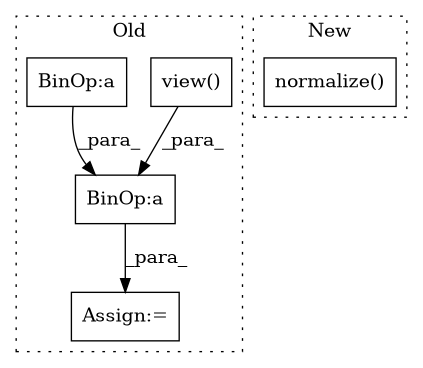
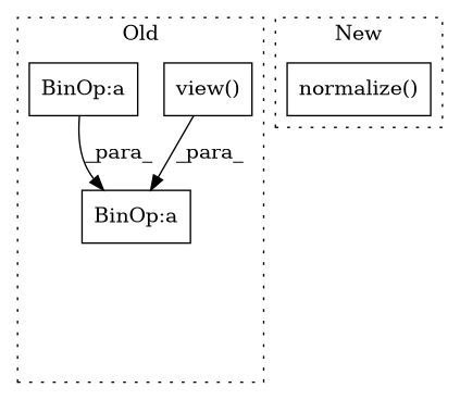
  digraph {
    node [a=75 l=3 shape=box]
    n1 [l="13,1" label="view()" s="4279,4294"]
-   n2 [a=68 label="Assign:=" s=4451]
    n3 [a=82 label="BinOp:a" s=4310]
    n4 [a=82 label="BinOp:a" s=4295]
    n5 [l="12,9" label="normalize()" s="4204,4251"]
    subgraph cluster_1 {
      label=Old
      style=dotted
      n1
-     n2
      n3
      n4
    }
    subgraph cluster_2 {
      label=New
      style=dotted
      n5
    }
    n1 -> n4 [label=_para_]
    n3 -> n4 [label=_para_]
-   n4 -> n2 [label=_para_]
  }
